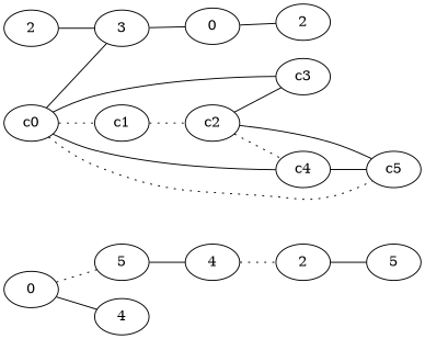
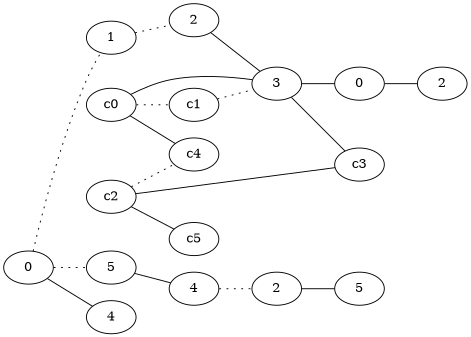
  graph {
    rankdir=LR
    n1 [label=0]
+   n2 [label=1]
    n3 [label=5]
    n4 [label=4]
    n5 [label=2]
    n6 [label=4]
    n7 [label=3]
    n8 [label=0]
    n9 [label=2]
    n10 [label=2]
    n11 [label=5]
    c0
    c1
    c3
    c4
    c5
    c2
+   n1 -- n2 [style=dotted]
    n1 -- n3 [style=dotted]
    n1 -- n4
+   n2 -- n5 [style=dotted]
    n3 -- n6
    n5 -- n7
    n6 -- n10 [style=dotted]
    n7 -- n8
    n8 -- n9
    n10 -- n11
    c0 -- n7
    c0 -- c1 [style=dotted]
-   c0 -- c3
+   n7 -- c3
    c0 -- c4
-   c0 -- c5 [style=dotted]
-   c1 -- c2 [style=dotted]
-   c4 -- c5
+   c1 -- n7 [style=dotted]
    c2 -- c3
    c2 -- c4 [style=dotted]
    c2 -- c5
  }
